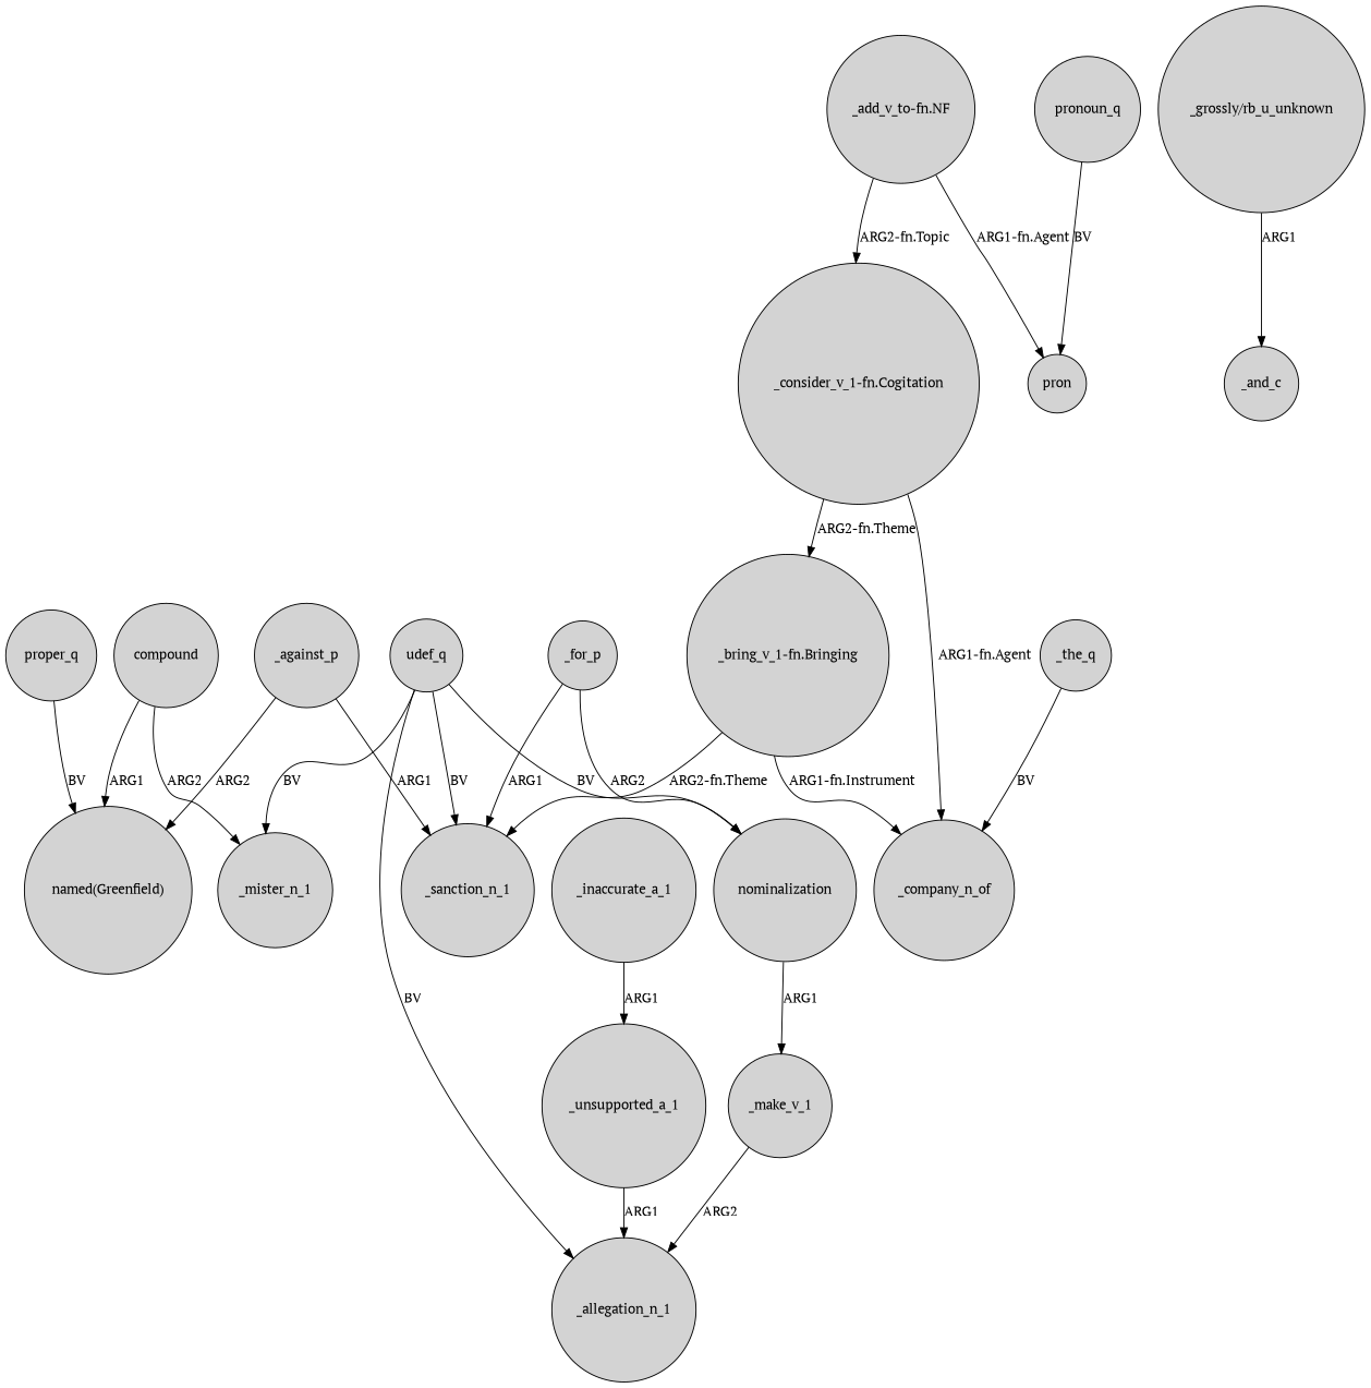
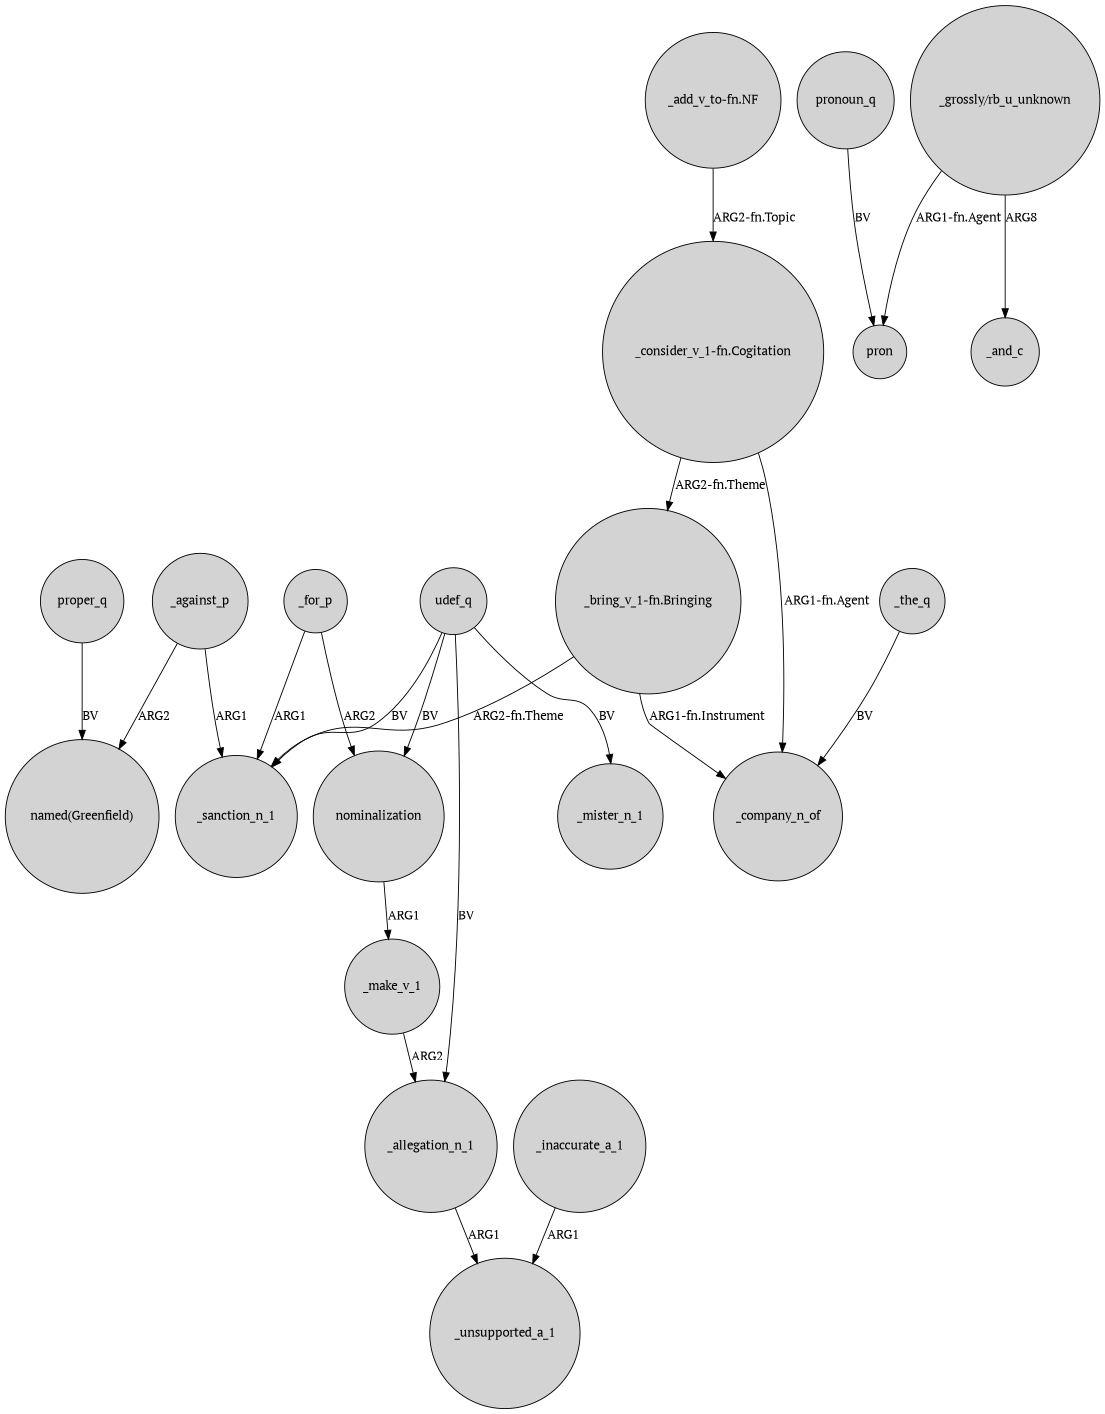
  digraph {
    fontname="PT Serif"
    node [fontname="PT Serif" shape=circle style=filled]
    edge [fontname="PT Serif"]
    proper_q
    "named(Greenfield)"
-   compound
    _mister_n_1
    _for_p
    nominalization
    _sanction_n_1
    _make_v_1
    _allegation_n_1
    udef_q
    _against_p
    "_consider_v_1-fn.Cogitation"
    "_bring_v_1-fn.Bringing"
    _company_n_of
    _the_q
    _inaccurate_a_1
    _unsupported_a_1
    pronoun_q
    pron
    "_add_v_to-fn.NF"
    "_grossly/rb_u_unknown"
    _and_c
    proper_q -> "named(Greenfield)" [label=BV]
-   compound -> "named(Greenfield)" [label=ARG1]
-   compound -> _mister_n_1 [label=ARG2]
    _for_p -> nominalization [label=ARG2]
    _for_p -> _sanction_n_1 [label=ARG1]
    nominalization -> _make_v_1 [label=ARG1]
    _make_v_1 -> _allegation_n_1 [label=ARG2]
    udef_q -> _mister_n_1 [label=BV]
    udef_q -> nominalization [label=BV]
    udef_q -> _sanction_n_1 [label=BV]
    udef_q -> _allegation_n_1 [label=BV]
    _against_p -> "named(Greenfield)" [label=ARG2]
    _against_p -> _sanction_n_1 [label=ARG1]
    "_consider_v_1-fn.Cogitation" -> "_bring_v_1-fn.Bringing" [label="ARG2-fn.Theme"]
    "_consider_v_1-fn.Cogitation" -> _company_n_of [label="ARG1-fn.Agent"]
    "_bring_v_1-fn.Bringing" -> _sanction_n_1 [label="ARG2-fn.Theme"]
    "_bring_v_1-fn.Bringing" -> _company_n_of [label="ARG1-fn.Instrument"]
    _the_q -> _company_n_of [label=BV]
    _inaccurate_a_1 -> _unsupported_a_1 [label=ARG1]
-   _unsupported_a_1 -> _allegation_n_1 [label=ARG1]
+   _allegation_n_1 -> _unsupported_a_1 [label=ARG1]
    pronoun_q -> pron [label=BV]
    "_add_v_to-fn.NF" -> "_consider_v_1-fn.Cogitation" [label="ARG2-fn.Topic"]
-   "_add_v_to-fn.NF" -> pron [label="ARG1-fn.Agent"]
-   "_grossly/rb_u_unknown" -> _and_c [label=ARG1]
+   "_grossly/rb_u_unknown" -> pron [label="ARG1-fn.Agent"]
+   "_grossly/rb_u_unknown" -> _and_c [label=ARG8]
  }
